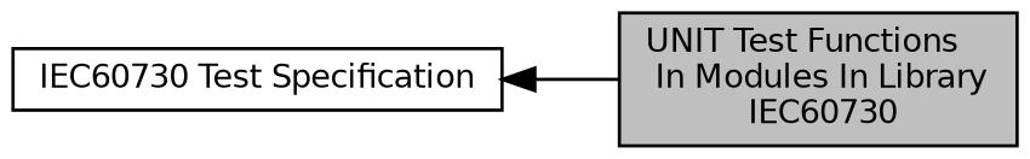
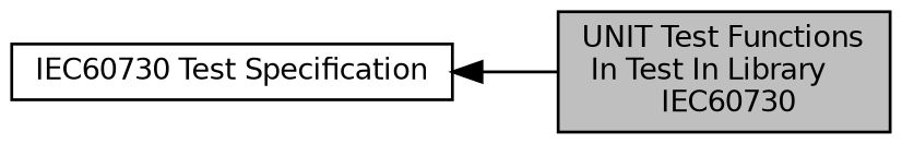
  digraph {
    rankdir=LR
    node [color=black fontname=Helvetica fontsize=10 shape=box style=filled]
-   n1 [fillcolor=grey75 fontcolor=black height=0.2 label="UNIT Test Functions\l In Modules In Library\l IEC60730" width=0.4]
+   n1 [fillcolor=grey75 fontcolor=black height=0.2 label="UNIT Test Functions\l In Test In Library\l IEC60730" width=0.4]
    n2 [fillcolor=white height=0.2 label="IEC60730 Test Specification" width=0.4]
    n2 -> n1 [dir=back fontname=Helvetica fontsize=10 labelfontname=Helvetica labelfontsize=10 shape=plaintext style=solid]
  }
